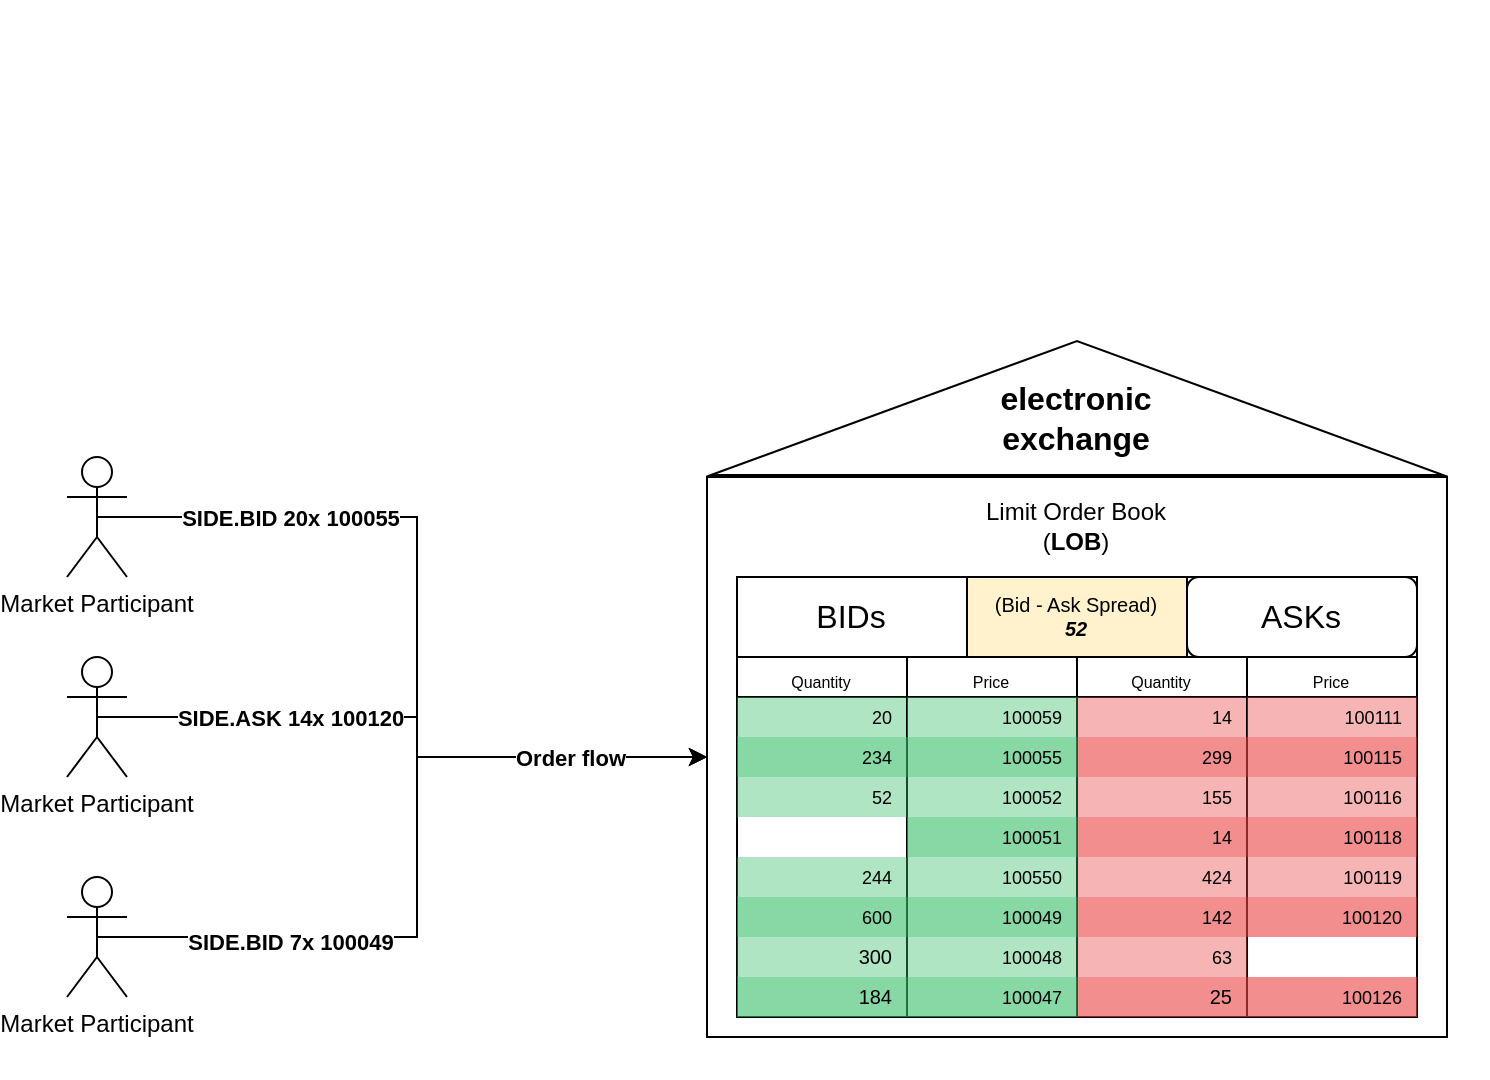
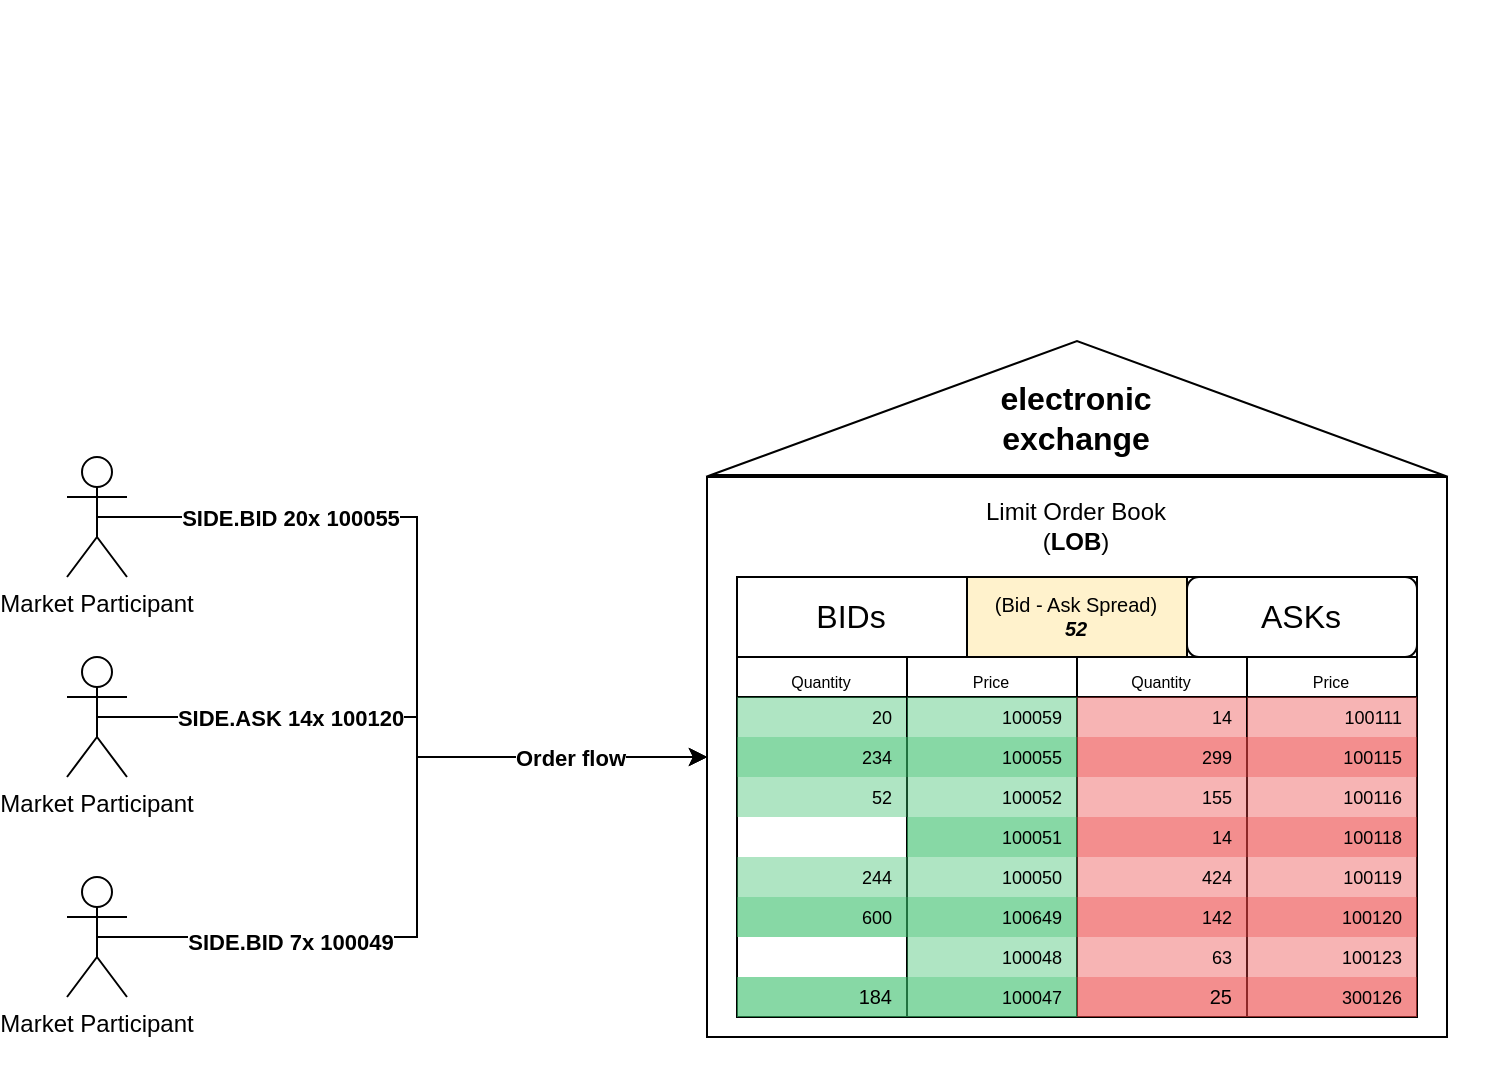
  <mxCell id="0" />
  <mxCell id="1" parent="0" />
  <mxCell id="2" value="" style="triangle;whiteSpace=wrap;html=1;rotation=-90;" vertex="1" parent="1"><mxGeometry x="491.5" y="20.5" width="67" height="366" as="geometry" /></mxCell>
  <mxCell id="3" value="" style="rounded=0;whiteSpace=wrap;html=1;" vertex="1" parent="1"><mxGeometry x="340" y="238" width="370" height="280" as="geometry" /></mxCell>
  <mxCell id="4" value="" style="rounded=0;whiteSpace=wrap;html=1;" vertex="1" parent="1"><mxGeometry x="355" y="288" width="340" height="220" as="geometry" /></mxCell>
  <mxCell id="5" value="Limit Order Book&lt;br&gt;(&lt;b&gt;LOB&lt;/b&gt;)" style="text;html=1;strokeColor=none;fillColor=none;align=center;verticalAlign=middle;whiteSpace=wrap;rounded=0;" vertex="1" parent="1"><mxGeometry x="454" y="248" width="142" height="30" as="geometry" /></mxCell>
  <mxCell id="6" style="edgeStyle=orthogonalEdgeStyle;rounded=0;orthogonalLoop=1;jettySize=auto;html=1;exitX=0.5;exitY=0.5;exitDx=0;exitDy=0;exitPerimeter=0;entryX=0;entryY=0.5;entryDx=0;entryDy=0;fontSize=10;" edge="1" parent="1" source="8" target="3"><mxGeometry relative="1" as="geometry" /></mxCell>
  <mxCell id="7" value="SIDE.BID 20x 100055" style="edgeLabel;html=1;align=center;verticalAlign=middle;resizable=0;points=[];fontSize=11;fontStyle=1" vertex="1" connectable="0" parent="6"><mxGeometry x="-0.559" y="-1" relative="1" as="geometry"><mxPoint x="2" y="-1" as="offset" /></mxGeometry></mxCell>
  <mxCell id="8" value="Market Participant" style="shape=umlActor;verticalLabelPosition=bottom;verticalAlign=top;html=1;outlineConnect=0;" vertex="1" parent="1"><mxGeometry x="20" y="228" width="30" height="60" as="geometry" /></mxCell>
  <mxCell id="9" value="&lt;b style=&quot;font-size: 16px;&quot;&gt;electronic exchange&lt;/b&gt;" style="text;html=1;strokeColor=none;fillColor=none;align=center;verticalAlign=middle;whiteSpace=wrap;rounded=0;fontSize=16;" vertex="1" parent="1"><mxGeometry x="495" y="194" width="60" height="30" as="geometry" /></mxCell>
  <mxCell id="10" value="BIDs" style="rounded=0;whiteSpace=wrap;html=1;fontSize=16;" vertex="1" parent="1"><mxGeometry x="355" y="288" width="115" height="40" as="geometry" /></mxCell>
  <mxCell id="11" value="ASKs" style="whiteSpace=wrap;html=1;fontSize=16;rounded=1;" vertex="1" parent="1"><mxGeometry x="580" y="288" width="115" height="40" as="geometry" /></mxCell>
  <mxCell id="12" value="" style="rounded=0;whiteSpace=wrap;html=1;fontSize=16;" vertex="1" parent="1"><mxGeometry x="355" y="328" width="170" height="180" as="geometry" /></mxCell>
  <mxCell id="13" value="&lt;span style=&quot;font-size: 8px; text-align: justify;&quot;&gt;Price&lt;/span&gt;" style="rounded=0;whiteSpace=wrap;html=1;fontSize=16;" vertex="1" parent="1"><mxGeometry x="440" y="328" width="85" height="20" as="geometry" /></mxCell>
  <mxCell id="14" value="&lt;div style=&quot;text-align: justify;&quot;&gt;&lt;span style=&quot;font-size: 8px; background-color: initial;&quot;&gt;Quantity&lt;/span&gt;&lt;/div&gt;" style="rounded=0;whiteSpace=wrap;html=1;fontSize=16;align=center;" vertex="1" parent="1"><mxGeometry x="355" y="328" width="85" height="20" as="geometry" /></mxCell>
  <mxCell id="15" value="&lt;span style=&quot;font-size: 8px; text-align: justify;&quot;&gt;Price&lt;/span&gt;" style="rounded=0;whiteSpace=wrap;html=1;fontSize=16;" vertex="1" parent="1"><mxGeometry x="610" y="328" width="85" height="20" as="geometry" /></mxCell>
  <mxCell id="16" value="&lt;div style=&quot;text-align: justify;&quot;&gt;&lt;span style=&quot;font-size: 8px; background-color: initial;&quot;&gt;Quantity&lt;/span&gt;&lt;/div&gt;" style="rounded=0;whiteSpace=wrap;html=1;fontSize=16;align=center;" vertex="1" parent="1"><mxGeometry x="525" y="328" width="85" height="20" as="geometry" /></mxCell>
  <mxCell id="17" value="&lt;font style=&quot;font-size: 9px;&quot;&gt;20&lt;/font&gt;" style="rounded=0;whiteSpace=wrap;html=1;fontSize=16;labelBackgroundColor=none;fillColor=#37BF69;opacity=40;strokeColor=none;align=right;spacingRight=5;spacingBottom=5;" vertex="1" parent="1"><mxGeometry x="355" y="348" width="85" height="20" as="geometry" /></mxCell>
  <mxCell id="18" value="&lt;font style=&quot;font-size: 9px;&quot;&gt;14&lt;/font&gt;" style="rounded=0;whiteSpace=wrap;html=1;fontSize=16;labelBackgroundColor=none;fillColor=#EB4444;strokeColor=none;opacity=40;spacingBottom=5;spacingRight=5;align=right;" vertex="1" parent="1"><mxGeometry x="525" y="348" width="85" height="20" as="geometry" /></mxCell>
  <mxCell id="19" value="" style="endArrow=none;html=1;rounded=0;fontSize=8;entryX=0;entryY=0;entryDx=0;entryDy=0;exitX=1;exitY=1;exitDx=0;exitDy=0;" edge="1" parent="1"><mxGeometry width="50" height="50" relative="1" as="geometry"><mxPoint x="440" y="508" as="sourcePoint" /><mxPoint x="440" y="348" as="targetPoint" /></mxGeometry></mxCell>
  <mxCell id="20" value="" style="endArrow=none;html=1;rounded=0;fontSize=8;entryX=1;entryY=0;entryDx=0;entryDy=0;exitX=0;exitY=1;exitDx=0;exitDy=0;" edge="1" parent="1" target="18"><mxGeometry width="50" height="50" relative="1" as="geometry"><mxPoint x="610" y="508" as="sourcePoint" /><mxPoint x="570" y="386.5" as="targetPoint" /></mxGeometry></mxCell>
  <mxCell id="21" value="&lt;font style=&quot;font-size: 9px;&quot;&gt;100059&lt;/font&gt;" style="rounded=0;whiteSpace=wrap;html=1;fontSize=16;labelBackgroundColor=none;fillColor=#37BF69;opacity=40;strokeColor=none;align=right;spacingRight=5;spacingBottom=5;" vertex="1" parent="1"><mxGeometry x="440" y="348" width="85" height="20" as="geometry" /></mxCell>
  <mxCell id="22" value="&lt;font style=&quot;font-size: 9px;&quot;&gt;234&lt;/font&gt;" style="rounded=0;whiteSpace=wrap;html=1;fontSize=16;labelBackgroundColor=none;fillColor=#37BF69;opacity=60;strokeColor=none;align=right;spacingRight=5;spacingBottom=5;" vertex="1" parent="1"><mxGeometry x="355" y="368" width="85" height="20" as="geometry" /></mxCell>
  <mxCell id="23" value="&lt;span style=&quot;font-size: 9px;&quot;&gt;100055&lt;/span&gt;" style="rounded=0;whiteSpace=wrap;html=1;fontSize=16;labelBackgroundColor=none;fillColor=#37BF69;opacity=60;strokeColor=none;align=right;spacingRight=5;spacingBottom=5;" vertex="1" parent="1"><mxGeometry x="440" y="368" width="85" height="20" as="geometry" /></mxCell>
  <mxCell id="24" value="&lt;font style=&quot;font-size: 9px;&quot;&gt;52&lt;/font&gt;" style="rounded=0;whiteSpace=wrap;html=1;fontSize=16;labelBackgroundColor=none;fillColor=#37BF69;opacity=40;strokeColor=none;align=right;spacingRight=5;spacingBottom=5;" vertex="1" parent="1"><mxGeometry x="355" y="388" width="85" height="20" as="geometry" /></mxCell>
  <mxCell id="25" value="&lt;span style=&quot;font-size: 9px;&quot;&gt;100052&lt;/span&gt;" style="rounded=0;whiteSpace=wrap;html=1;fontSize=16;labelBackgroundColor=none;fillColor=#37BF69;opacity=40;strokeColor=none;align=right;spacingRight=5;spacingBottom=5;" vertex="1" parent="1"><mxGeometry x="440" y="388" width="85" height="20" as="geometry" /></mxCell>
  <mxCell id="26" value="&lt;span style=&quot;font-size: 9px;&quot;&gt;100051&lt;/span&gt;" style="rounded=0;whiteSpace=wrap;html=1;fontSize=16;labelBackgroundColor=none;fillColor=#37BF69;opacity=60;strokeColor=none;align=right;spacingRight=5;spacingBottom=5;" vertex="1" parent="1"><mxGeometry x="440" y="408" width="85" height="20" as="geometry" /></mxCell>
  <mxCell id="27" value="&lt;font style=&quot;font-size: 9px;&quot;&gt;244&lt;/font&gt;" style="rounded=0;whiteSpace=wrap;html=1;fontSize=16;labelBackgroundColor=none;fillColor=#37BF69;opacity=40;strokeColor=none;align=right;spacingRight=5;spacingBottom=5;" vertex="1" parent="1"><mxGeometry x="355" y="428" width="85" height="20" as="geometry" /></mxCell>
- <mxCell id="28" value="&lt;span style=&quot;font-size: 9px;&quot;&gt;100550&lt;/span&gt;" style="rounded=0;whiteSpace=wrap;html=1;fontSize=16;labelBackgroundColor=none;fillColor=#37BF69;opacity=40;strokeColor=none;align=right;spacingRight=5;spacingBottom=5;" vertex="1" parent="1"><mxGeometry x="440" y="428" width="85" height="20" as="geometry" /></mxCell>
+ <mxCell id="28" value="&lt;span style=&quot;font-size: 9px;&quot;&gt;100050&lt;/span&gt;" style="rounded=0;whiteSpace=wrap;html=1;fontSize=16;labelBackgroundColor=none;fillColor=#37BF69;opacity=40;strokeColor=none;align=right;spacingRight=5;spacingBottom=5;" vertex="1" parent="1"><mxGeometry x="440" y="428" width="85" height="20" as="geometry" /></mxCell>
  <mxCell id="29" value="&lt;font style=&quot;font-size: 9px;&quot;&gt;600&lt;/font&gt;" style="rounded=0;whiteSpace=wrap;html=1;fontSize=16;labelBackgroundColor=none;fillColor=#37BF69;opacity=60;strokeColor=none;align=right;spacingRight=5;spacingBottom=5;" vertex="1" parent="1"><mxGeometry x="355" y="448" width="85" height="20" as="geometry" /></mxCell>
- <mxCell id="30" value="&lt;span style=&quot;font-size: 9px;&quot;&gt;100049&lt;/span&gt;" style="rounded=0;whiteSpace=wrap;html=1;fontSize=16;labelBackgroundColor=none;fillColor=#37BF69;opacity=60;strokeColor=none;align=right;spacingRight=5;spacingBottom=5;" vertex="1" parent="1"><mxGeometry x="440" y="448" width="85" height="20" as="geometry" /></mxCell>
- <mxCell id="31" value="&lt;font size=&quot;1&quot;&gt;300&lt;/font&gt;" style="rounded=0;whiteSpace=wrap;html=1;fontSize=16;labelBackgroundColor=none;fillColor=#37BF69;opacity=40;strokeColor=none;align=right;spacingRight=5;spacingBottom=5;" vertex="1" parent="1"><mxGeometry x="355" y="468" width="85" height="20" as="geometry" /></mxCell>
+ <mxCell id="30" value="&lt;span style=&quot;font-size: 9px;&quot;&gt;100649&lt;/span&gt;" style="rounded=0;whiteSpace=wrap;html=1;fontSize=16;labelBackgroundColor=none;fillColor=#37BF69;opacity=60;strokeColor=none;align=right;spacingRight=5;spacingBottom=5;" vertex="1" parent="1"><mxGeometry x="440" y="448" width="85" height="20" as="geometry" /></mxCell>
  <mxCell id="32" value="&lt;span style=&quot;font-size: 9px;&quot;&gt;100048&lt;/span&gt;" style="rounded=0;whiteSpace=wrap;html=1;fontSize=16;labelBackgroundColor=none;fillColor=#37BF69;opacity=40;strokeColor=none;align=right;spacingRight=5;spacingBottom=5;" vertex="1" parent="1"><mxGeometry x="440" y="468" width="85" height="20" as="geometry" /></mxCell>
  <mxCell id="33" value="&lt;font size=&quot;1&quot;&gt;184&lt;/font&gt;" style="rounded=0;whiteSpace=wrap;html=1;fontSize=16;labelBackgroundColor=none;fillColor=#37BF69;opacity=60;strokeColor=none;align=right;spacingRight=5;spacingBottom=5;" vertex="1" parent="1"><mxGeometry x="355" y="488" width="85" height="20" as="geometry" /></mxCell>
  <mxCell id="34" value="&lt;span style=&quot;font-size: 9px;&quot;&gt;100047&lt;/span&gt;" style="rounded=0;whiteSpace=wrap;html=1;fontSize=16;labelBackgroundColor=none;fillColor=#37BF69;opacity=60;strokeColor=none;align=right;spacingRight=5;spacingBottom=5;" vertex="1" parent="1"><mxGeometry x="440" y="488" width="85" height="20" as="geometry" /></mxCell>
  <mxCell id="35" value="&lt;font style=&quot;font-size: 9px;&quot;&gt;100111&lt;/font&gt;" style="rounded=0;whiteSpace=wrap;html=1;fontSize=16;labelBackgroundColor=none;fillColor=#EB4444;strokeColor=none;opacity=40;spacingBottom=5;spacingRight=5;align=right;" vertex="1" parent="1"><mxGeometry x="610" y="348" width="85" height="20" as="geometry" /></mxCell>
  <mxCell id="36" value="&lt;font style=&quot;font-size: 9px;&quot;&gt;299&lt;/font&gt;" style="rounded=0;whiteSpace=wrap;html=1;fontSize=16;labelBackgroundColor=none;fillColor=#EB4444;strokeColor=none;opacity=60;spacingBottom=5;spacingRight=5;align=right;" vertex="1" parent="1"><mxGeometry x="525" y="368" width="85" height="20" as="geometry" /></mxCell>
  <mxCell id="37" value="&lt;span style=&quot;font-size: 9px;&quot;&gt;100115&lt;/span&gt;" style="rounded=0;whiteSpace=wrap;html=1;fontSize=16;labelBackgroundColor=none;fillColor=#EB4444;strokeColor=none;opacity=60;spacingBottom=5;spacingRight=5;align=right;" vertex="1" parent="1"><mxGeometry x="610" y="368" width="85" height="20" as="geometry" /></mxCell>
  <mxCell id="38" value="&lt;font style=&quot;font-size: 9px;&quot;&gt;155&lt;/font&gt;" style="rounded=0;whiteSpace=wrap;html=1;fontSize=16;labelBackgroundColor=none;fillColor=#EB4444;strokeColor=none;opacity=40;spacingBottom=5;spacingRight=5;align=right;" vertex="1" parent="1"><mxGeometry x="525" y="388" width="85" height="20" as="geometry" /></mxCell>
  <mxCell id="39" value="&lt;span style=&quot;font-size: 9px;&quot;&gt;100116&lt;/span&gt;" style="rounded=0;whiteSpace=wrap;html=1;fontSize=16;labelBackgroundColor=none;fillColor=#EB4444;strokeColor=none;opacity=40;spacingBottom=5;spacingRight=5;align=right;" vertex="1" parent="1"><mxGeometry x="610" y="388" width="85" height="20" as="geometry" /></mxCell>
  <mxCell id="40" value="&lt;font style=&quot;font-size: 9px;&quot;&gt;14&lt;/font&gt;" style="rounded=0;whiteSpace=wrap;html=1;fontSize=16;labelBackgroundColor=none;fillColor=#EB4444;strokeColor=none;opacity=60;spacingBottom=5;spacingRight=5;align=right;" vertex="1" parent="1"><mxGeometry x="525" y="408" width="85" height="20" as="geometry" /></mxCell>
  <mxCell id="41" value="&lt;span style=&quot;font-size: 9px;&quot;&gt;100118&lt;/span&gt;" style="rounded=0;whiteSpace=wrap;html=1;fontSize=16;labelBackgroundColor=none;fillColor=#EB4444;strokeColor=none;opacity=60;spacingBottom=5;spacingRight=5;align=right;" vertex="1" parent="1"><mxGeometry x="610" y="408" width="85" height="20" as="geometry" /></mxCell>
  <mxCell id="42" value="&lt;font style=&quot;font-size: 9px;&quot;&gt;424&lt;/font&gt;" style="rounded=0;whiteSpace=wrap;html=1;fontSize=16;labelBackgroundColor=none;fillColor=#EB4444;strokeColor=none;opacity=40;spacingBottom=5;spacingRight=5;align=right;" vertex="1" parent="1"><mxGeometry x="525" y="428" width="85" height="20" as="geometry" /></mxCell>
  <mxCell id="43" value="&lt;span style=&quot;font-size: 9px;&quot;&gt;100119&lt;/span&gt;" style="rounded=0;whiteSpace=wrap;html=1;fontSize=16;labelBackgroundColor=none;fillColor=#EB4444;strokeColor=none;opacity=40;spacingBottom=5;spacingRight=5;align=right;" vertex="1" parent="1"><mxGeometry x="610" y="428" width="85" height="20" as="geometry" /></mxCell>
  <mxCell id="44" value="&lt;font style=&quot;font-size: 9px;&quot;&gt;142&lt;/font&gt;" style="rounded=0;whiteSpace=wrap;html=1;fontSize=16;labelBackgroundColor=none;fillColor=#EB4444;strokeColor=none;opacity=60;spacingBottom=5;spacingRight=5;align=right;" vertex="1" parent="1"><mxGeometry x="525" y="448" width="85" height="20" as="geometry" /></mxCell>
  <mxCell id="45" value="&lt;span style=&quot;font-size: 9px;&quot;&gt;100120&lt;/span&gt;" style="rounded=0;whiteSpace=wrap;html=1;fontSize=16;labelBackgroundColor=none;fillColor=#EB4444;strokeColor=none;opacity=60;spacingBottom=5;spacingRight=5;align=right;" vertex="1" parent="1"><mxGeometry x="610" y="448" width="85" height="20" as="geometry" /></mxCell>
  <mxCell id="46" value="&lt;font style=&quot;font-size: 9px;&quot;&gt;63&lt;/font&gt;" style="rounded=0;whiteSpace=wrap;html=1;fontSize=16;labelBackgroundColor=none;fillColor=#EB4444;strokeColor=none;opacity=40;spacingBottom=5;spacingRight=5;align=right;" vertex="1" parent="1"><mxGeometry x="525" y="468" width="85" height="20" as="geometry" /></mxCell>
+ <mxCell id="47" value="&lt;span style=&quot;font-size: 9px;&quot;&gt;100123&lt;/span&gt;" style="rounded=0;whiteSpace=wrap;html=1;fontSize=16;labelBackgroundColor=none;fillColor=#EB4444;strokeColor=none;opacity=40;spacingBottom=5;spacingRight=5;align=right;" vertex="1" parent="1"><mxGeometry x="610" y="468" width="85" height="20" as="geometry" /></mxCell>
  <mxCell id="48" value="&lt;font size=&quot;1&quot;&gt;25&lt;/font&gt;" style="rounded=0;whiteSpace=wrap;html=1;fontSize=16;labelBackgroundColor=none;fillColor=#EB4444;strokeColor=none;opacity=60;spacingBottom=5;spacingRight=5;align=right;" vertex="1" parent="1"><mxGeometry x="525" y="488" width="85" height="20" as="geometry" /></mxCell>
- <mxCell id="49" value="&lt;span style=&quot;font-size: 9px;&quot;&gt;100126&lt;/span&gt;" style="rounded=0;whiteSpace=wrap;html=1;fontSize=16;labelBackgroundColor=none;fillColor=#EB4444;strokeColor=none;opacity=60;spacingBottom=5;spacingRight=5;align=right;" vertex="1" parent="1"><mxGeometry x="610" y="488" width="85" height="20" as="geometry" /></mxCell>
+ <mxCell id="49" value="&lt;span style=&quot;font-size: 9px;&quot;&gt;300126&lt;/span&gt;" style="rounded=0;whiteSpace=wrap;html=1;fontSize=16;labelBackgroundColor=none;fillColor=#EB4444;strokeColor=none;opacity=60;spacingBottom=5;spacingRight=5;align=right;" vertex="1" parent="1"><mxGeometry x="610" y="488" width="85" height="20" as="geometry" /></mxCell>
  <mxCell id="50" value="&lt;p style=&quot;line-height: 120%; font-size: 10px;&quot;&gt;&lt;font style=&quot;font-size: 10px;&quot;&gt;(Bid - Ask Spread)&lt;br style=&quot;font-size: 10px;&quot;&gt;&lt;b style=&quot;font-size: 10px;&quot;&gt;&lt;i style=&quot;font-size: 10px;&quot;&gt;52&lt;/i&gt;&lt;/b&gt;&lt;br style=&quot;font-size: 10px;&quot;&gt;&lt;/font&gt;&lt;/p&gt;" style="rounded=0;whiteSpace=wrap;html=1;fontSize=10;fillColor=#fff2cc;" vertex="1" parent="1"><mxGeometry x="470" y="288" width="110" height="40" as="geometry" /></mxCell>
  <mxCell id="51" style="edgeStyle=orthogonalEdgeStyle;rounded=0;orthogonalLoop=1;jettySize=auto;html=1;exitX=0.5;exitY=0.5;exitDx=0;exitDy=0;exitPerimeter=0;entryX=0;entryY=0.5;entryDx=0;entryDy=0;fontSize=10;" edge="1" parent="1" source="53" target="3"><mxGeometry relative="1" as="geometry"><Array as="points"><mxPoint x="195" y="358" /><mxPoint x="195" y="378" /></Array></mxGeometry></mxCell>
  <mxCell id="52" value="SIDE.ASK 14x 100120" style="edgeLabel;html=1;align=center;verticalAlign=middle;resizable=0;points=[];fontSize=11;fontStyle=1" vertex="1" connectable="0" parent="51"><mxGeometry x="-0.572" y="-1" relative="1" as="geometry"><mxPoint x="26" y="-1" as="offset" /></mxGeometry></mxCell>
  <mxCell id="53" value="Market Participant" style="shape=umlActor;verticalLabelPosition=bottom;verticalAlign=top;html=1;outlineConnect=0;" vertex="1" parent="1"><mxGeometry x="20" y="328" width="30" height="60" as="geometry" /></mxCell>
  <mxCell id="54" style="edgeStyle=orthogonalEdgeStyle;rounded=0;orthogonalLoop=1;jettySize=auto;html=1;exitX=0.5;exitY=0.5;exitDx=0;exitDy=0;exitPerimeter=0;entryX=0;entryY=0.5;entryDx=0;entryDy=0;fontSize=10;" edge="1" parent="1" source="57" target="3"><mxGeometry relative="1" as="geometry"><Array as="points"><mxPoint x="195" y="468" /><mxPoint x="195" y="378" /></Array></mxGeometry></mxCell>
  <mxCell id="55" value="&lt;b&gt;&lt;font style=&quot;font-size: 11px;&quot;&gt;Order flow&lt;/font&gt;&lt;/b&gt;" style="edgeLabel;html=1;align=center;verticalAlign=middle;resizable=0;points=[];fontSize=10;" vertex="1" connectable="0" parent="54"><mxGeometry x="0.69" y="-1" relative="1" as="geometry"><mxPoint x="-8" y="-1" as="offset" /></mxGeometry></mxCell>
  <mxCell id="56" value="&lt;span&gt;SIDE.BID 7x 100049&lt;/span&gt;" style="edgeLabel;html=1;align=center;verticalAlign=middle;resizable=0;points=[];fontSize=11;fontStyle=1" vertex="1" connectable="0" parent="54"><mxGeometry x="-0.703" y="-2" relative="1" as="geometry"><mxPoint x="37" as="offset" /></mxGeometry></mxCell>
  <mxCell id="57" value="Market Participant" style="shape=umlActor;verticalLabelPosition=bottom;verticalAlign=top;html=1;outlineConnect=0;" vertex="1" parent="1"><mxGeometry x="20" y="438" width="30" height="60" as="geometry" /></mxCell>
